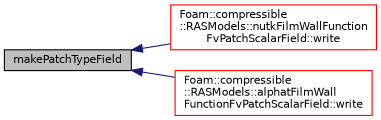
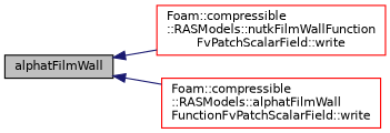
  digraph {
    rankdir=LR
    node [color=red fontname=Helvetica fontsize=10 shape=record]
    edge [color=midnightblue dir=back fontname=Helvetica fontsize=10 labelfontname=Helvetica labelfontsize=10 style=solid]
-   n1 [color=black fillcolor=grey75 fontcolor=black height=0.2 label=makePatchTypeField style=filled width=0.4]
+   n1 [color=black fillcolor=grey75 fontcolor=black height=0.2 label=alphatFilmWall style=filled width=0.4]
    n2 [height=0.2 label="Foam::compressible\l::RASModels::nutkFilmWallFunction\lFvPatchScalarField::write" width=0.4]
    n3 [height=0.2 label="Foam::compressible\l::RASModels::alphatFilmWall\lFunctionFvPatchScalarField::write" width=0.4]
    n1 -> n2
    n1 -> n3
  }
